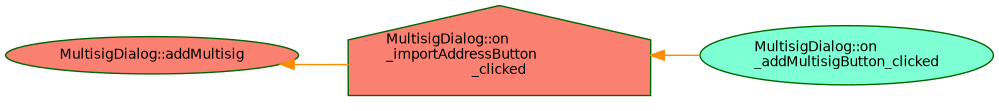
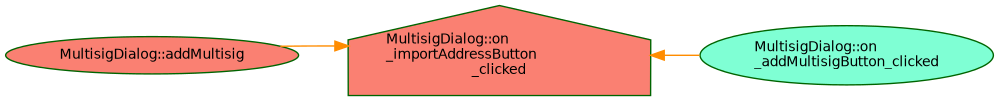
  digraph {
    rankdir=LR
    node [color=darkgreen fillcolor=salmon fontname=Helvetica fontsize=10 shape=ellipse style=filled]
    edge [color=darkorange dir=back fontname=Helvetica fontsize=10 labelfontname=Helvetica labelfontsize=10 style=solid]
    n1 [fontcolor=black height=0.2 label="MultisigDialog::addMultisig" width=0.4]
    n2 [height=0.2 label="MultisigDialog::on\l_importAddressButton\l_clicked" shape=house width=0.4]
    n3 [fillcolor=aquamarine height=0.2 label="MultisigDialog::on\l_addMultisigButton_clicked" width=0.4]
-   n1 -> n2
+   n2 -> n1
    n2 -> n3
  }
